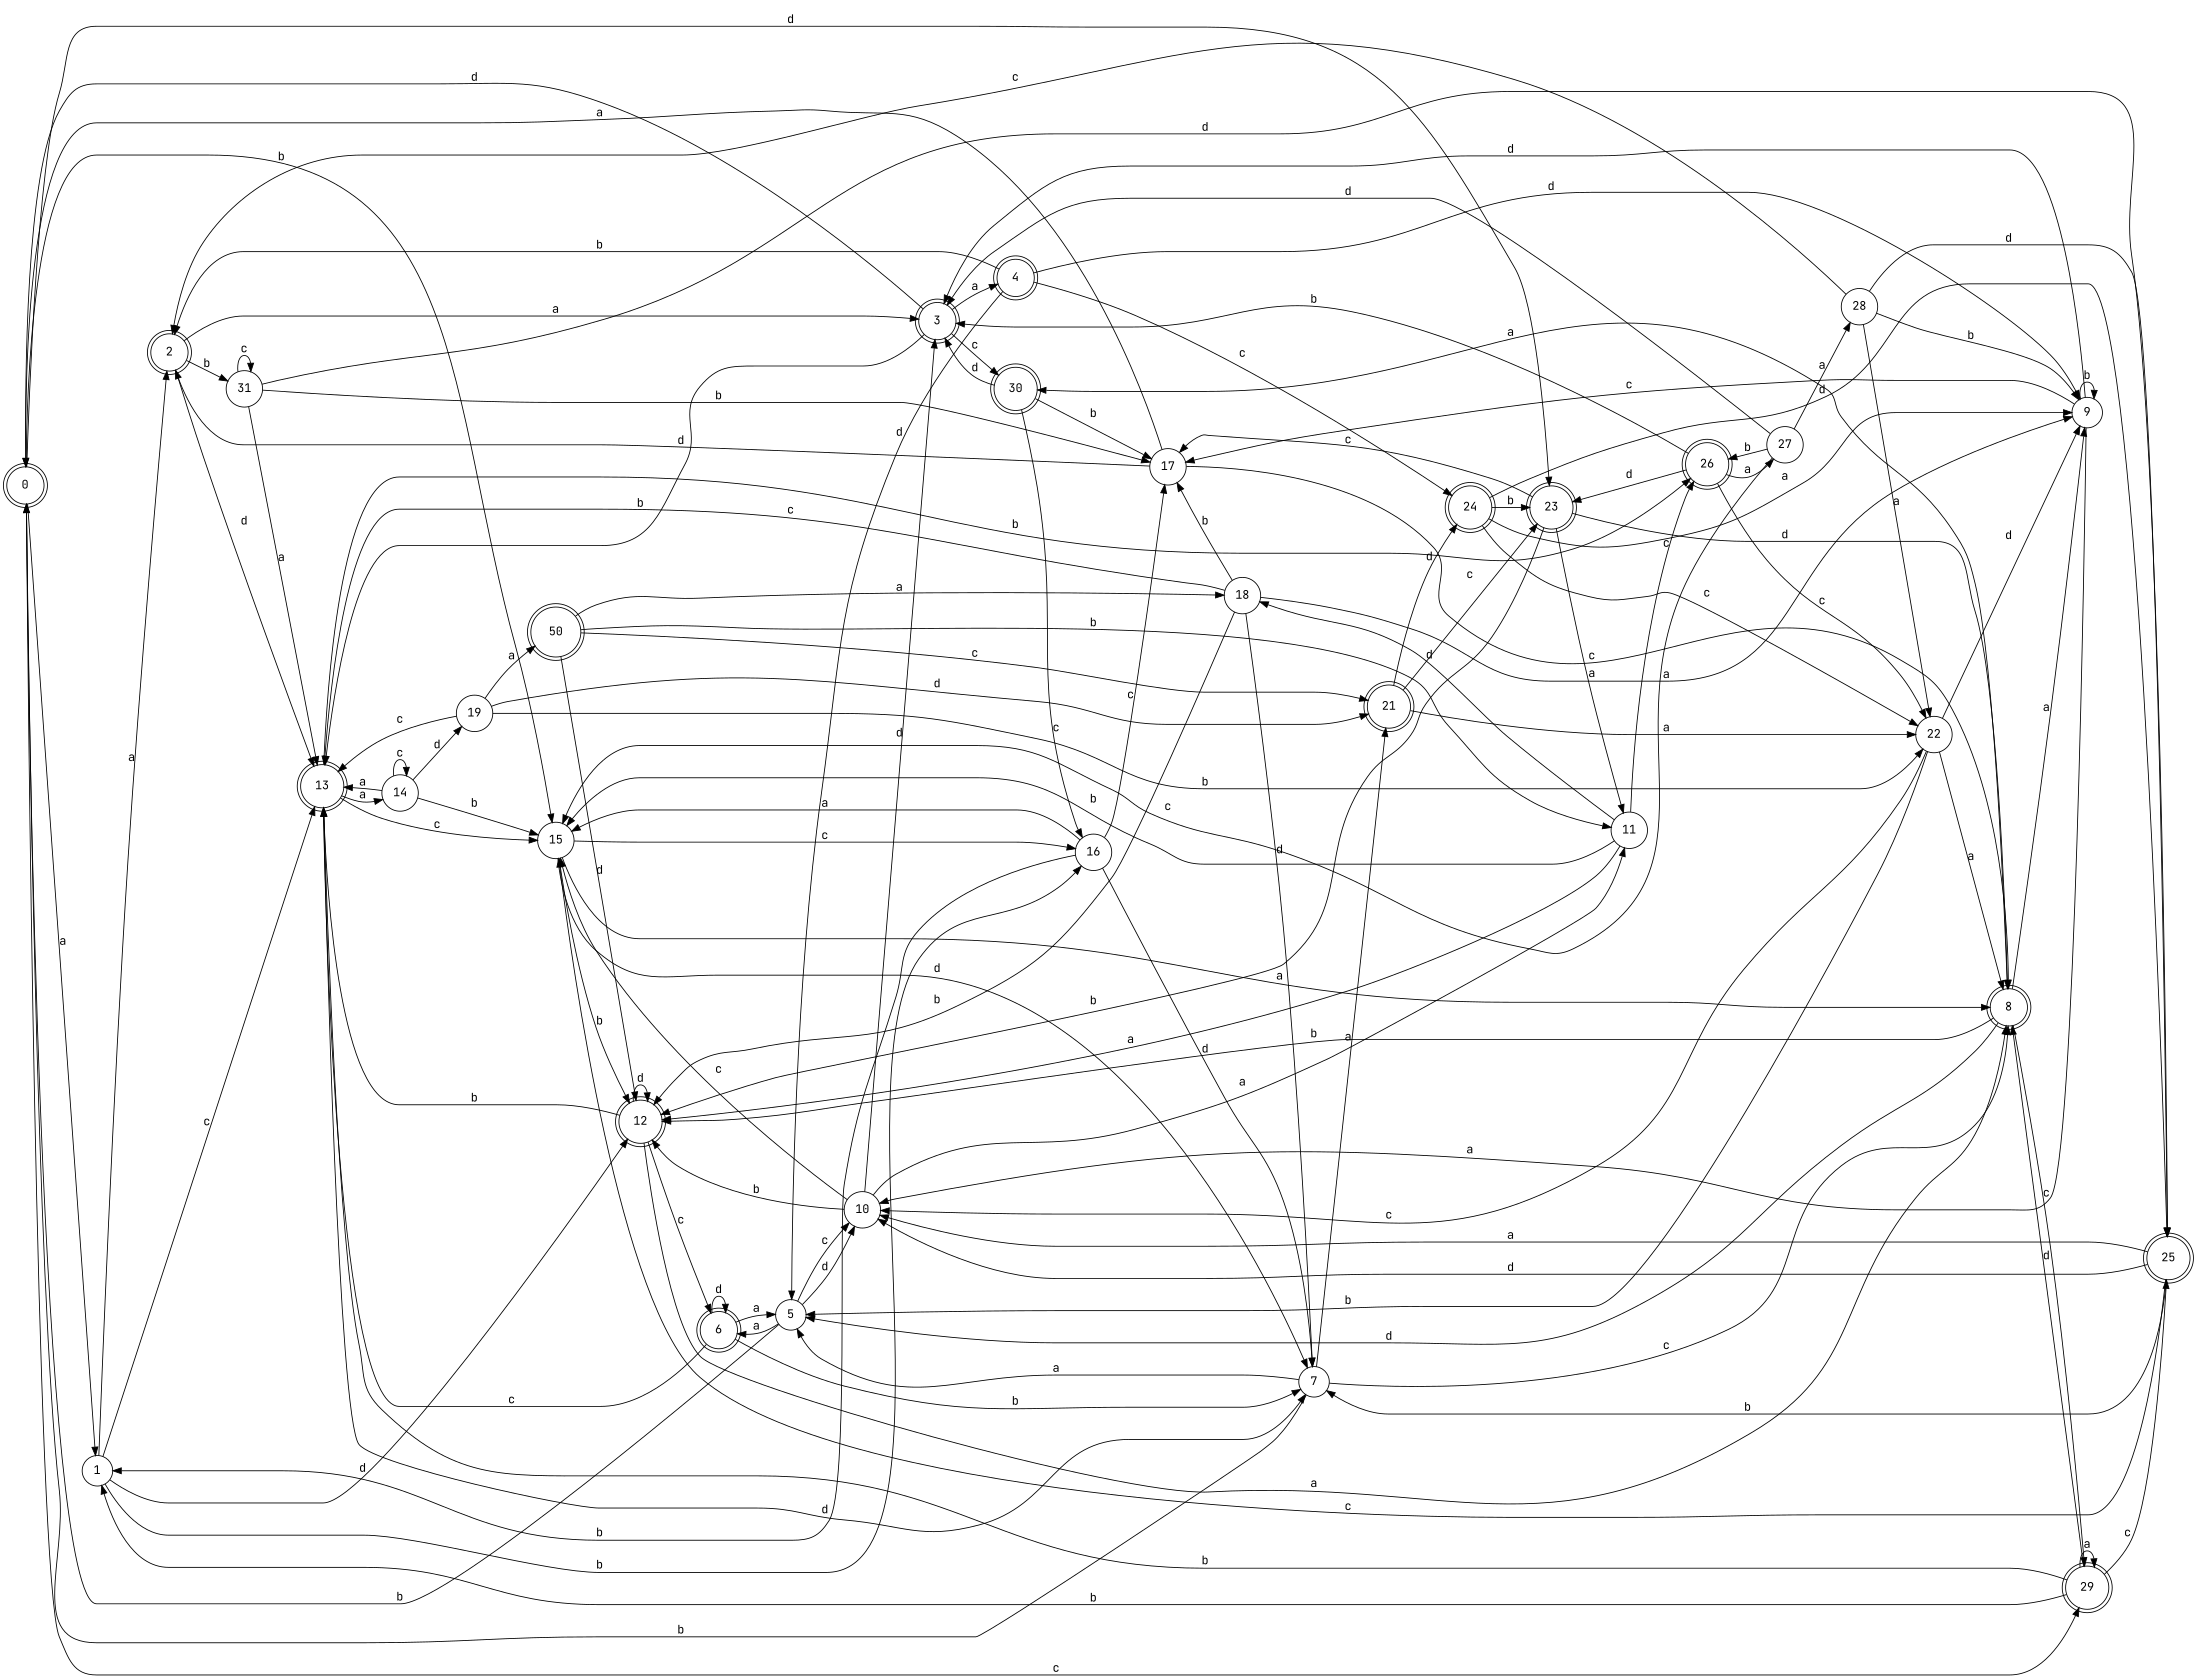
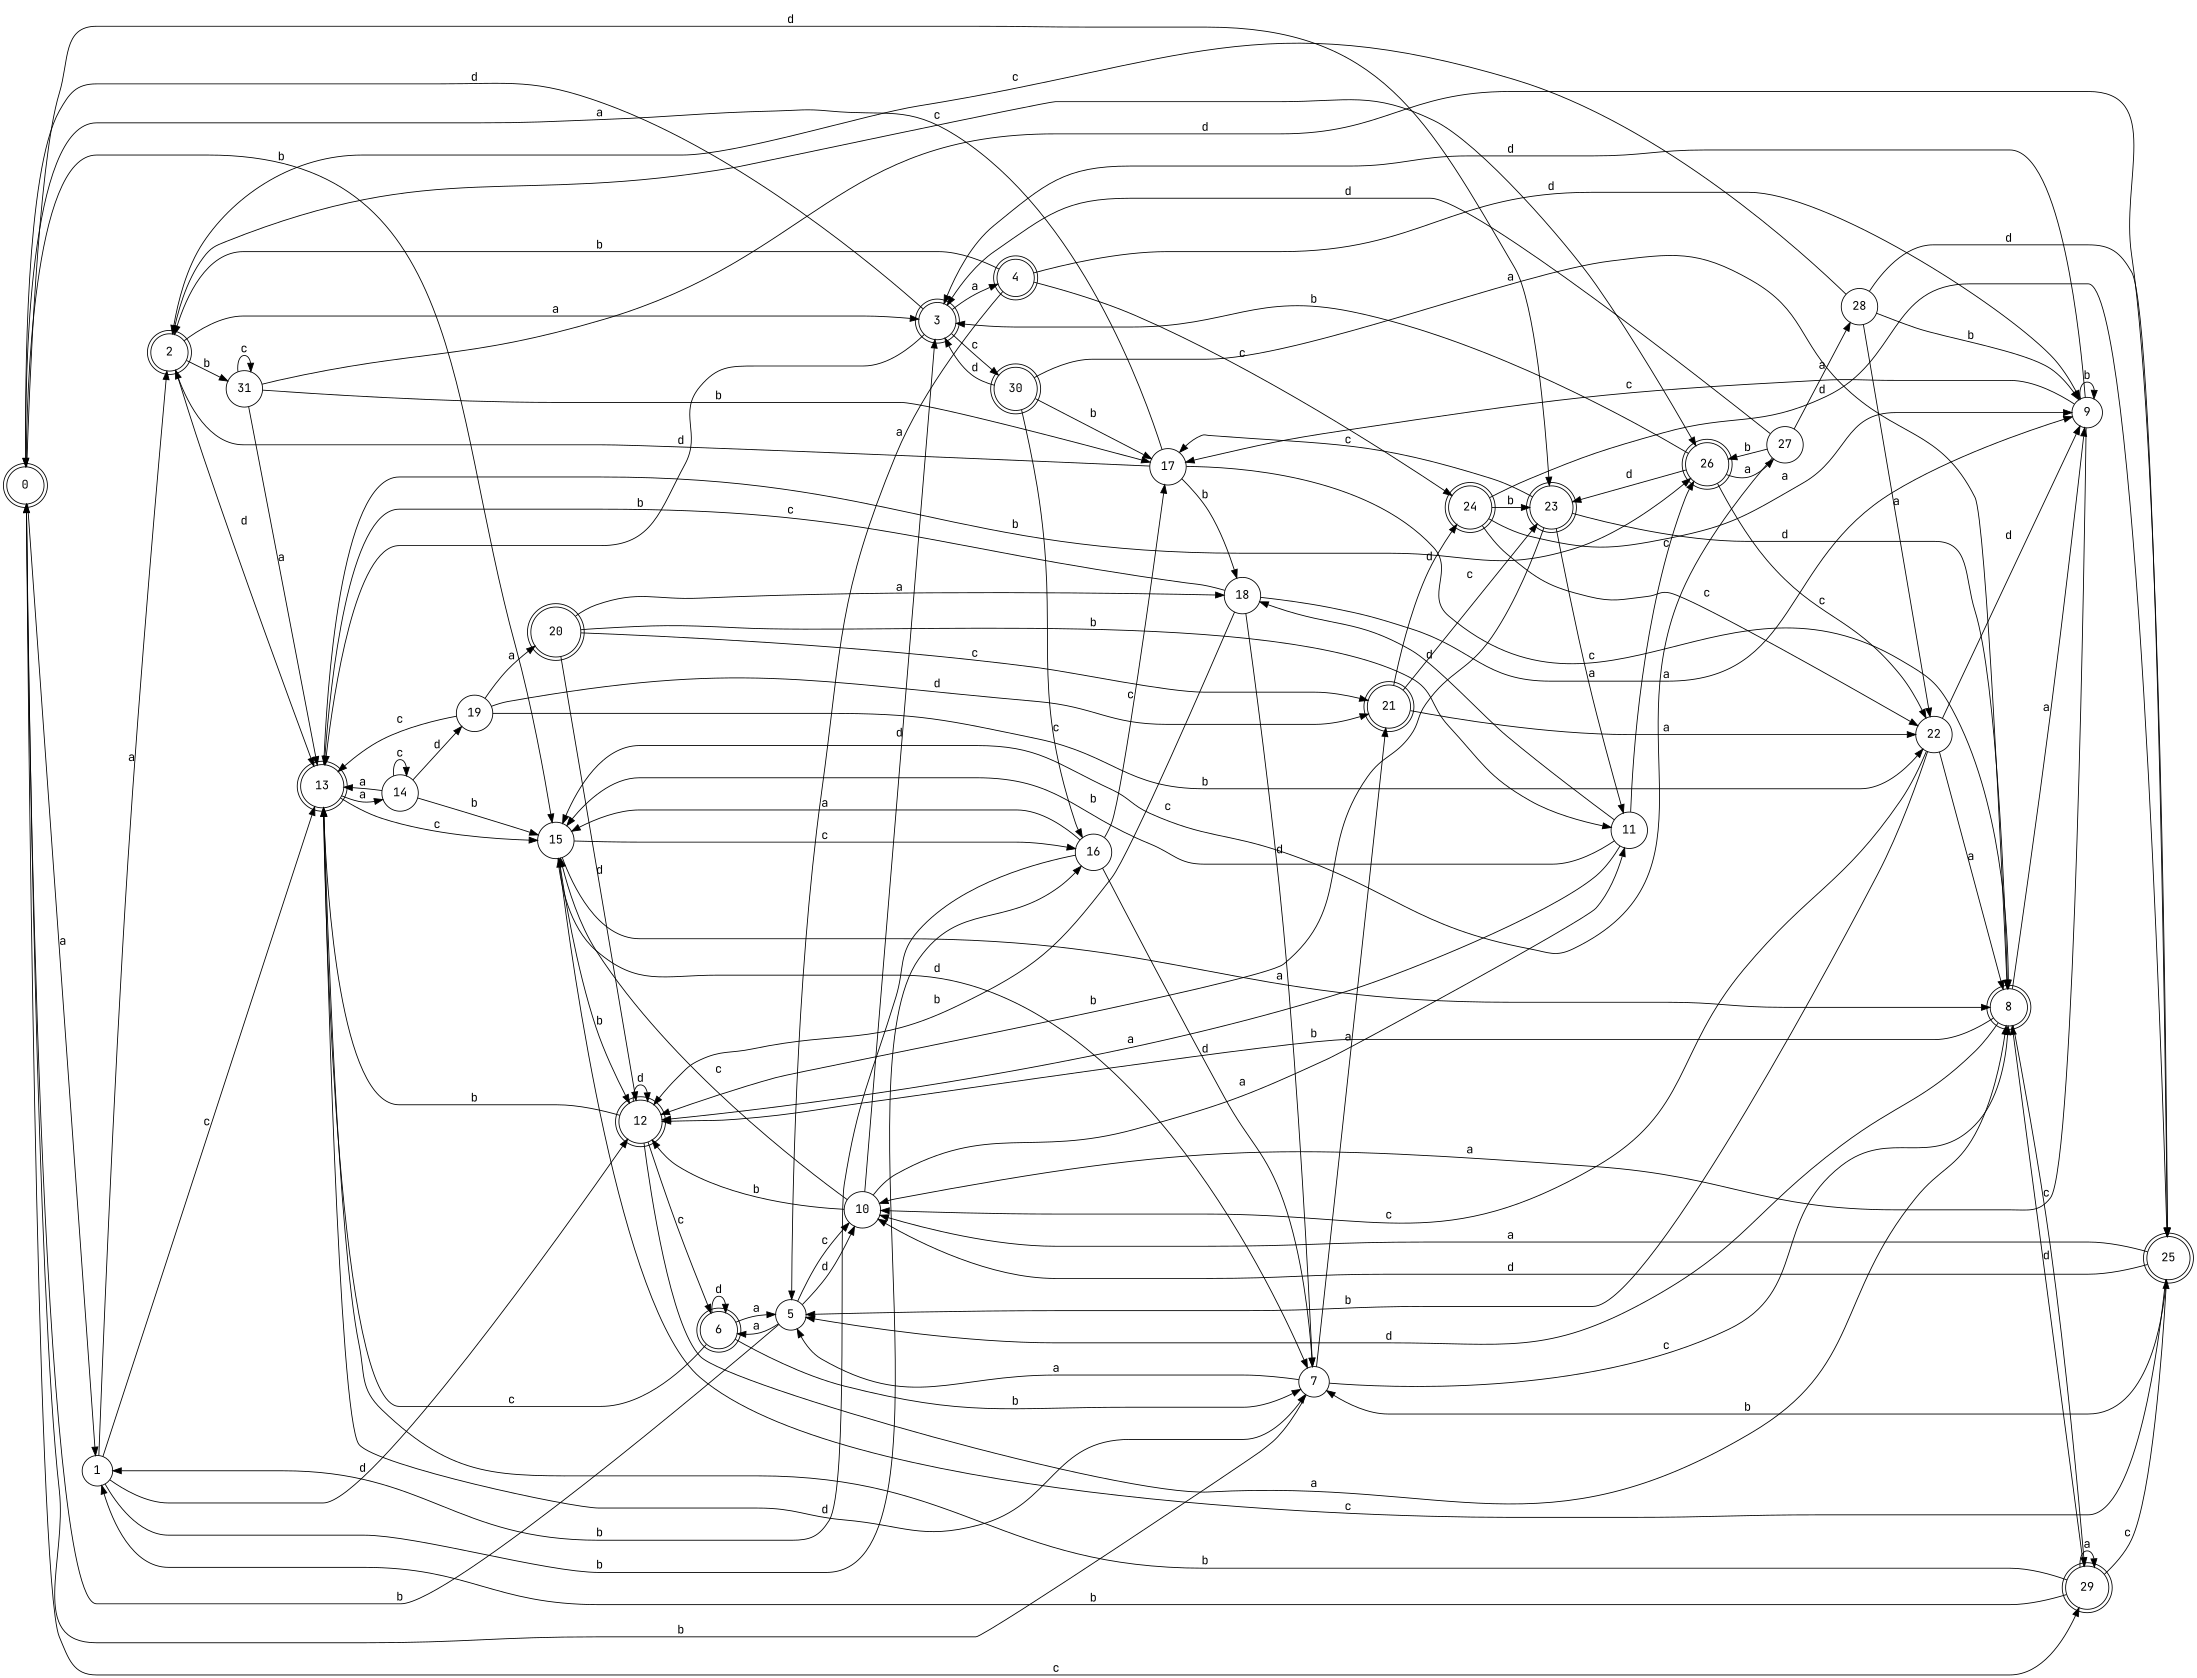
  digraph {
    fontname="JetBrains Mono"
    rankdir=LR
    node [color=black fillcolor=white fontname="JetBrains Mono" shape=doublecircle style="rounded,filled"]
    edge [fontname="JetBrains Mono"]
    n1 [label=0]
    n2 [label=1 shape=circle style=filled]
    n3 [label=15 shape=circle style=filled]
    n4 [label=23]
    n5 [label=29]
    n6 [label=2]
    n7 [label=12]
    n8 [label=13]
    n9 [label=16 shape=circle style=filled]
    n10 [label=7 shape=circle style=filled]
    n11 [label=8]
    n12 [label=17 shape=circle style=filled]
    n13 [label=11 shape=circle style=filled]
    n14 [label=25]
    n15 [label=3]
    n16 [label=26]
    n17 [label=31 shape=circle style=filled]
    n18 [label=6]
    n19 [label=14 shape=circle style=filled]
    n20 [label=4]
    n21 [label=30]
    n22 [label=22 shape=circle style=filled]
    n23 [label=27 shape=circle style=filled]
    n24 [label=5 shape=circle style=filled]
    n25 [label=9 shape=circle style=filled]
    n26 [label=24]
    n27 [label=10 shape=circle style=filled]
    n28 [label=21]
    n29 [label=18 shape=circle style=filled]
    n30 [label=19 shape=circle style=filled]
-   n31 [label=50]
+   n31 [label=20]
    n32 [label=28 shape=circle style=filled]
    n1 -> n2 [label=a]
    n1 -> n3 [label=b]
    n1 -> n4 [label=d]
    n1 -> n5 [label=c]
    n2 -> n6 [label=a]
    n2 -> n7 [label=d]
    n2 -> n8 [label=c]
    n2 -> n9 [label=b]
    n3 -> n7 [label=b]
    n3 -> n9 [label=c]
    n3 -> n10 [label=d]
    n3 -> n11 [label=a]
    n4 -> n7 [label=b]
    n4 -> n11 [label=d]
    n4 -> n12 [label=c]
    n4 -> n13 [label=a]
    n5 -> n2 [label=b]
    n5 -> n5 [label=a]
    n5 -> n8 [label=b]
    n5 -> n11 [label=d]
    n5 -> n14 [label=c]
    n6 -> n8 [label=d]
    n6 -> n15 [label=a]
+   n6 -> n16 [label=c]
    n6 -> n17 [label=b]
    n7 -> n7 [label=d]
    n7 -> n8 [label=b]
    n7 -> n11 [label=a]
    n7 -> n18 [label=c]
    n8 -> n3 [label=c]
    n8 -> n10 [label=d]
    n8 -> n16 [label=b]
    n8 -> n19 [label=a]
    n9 -> n2 [label=b]
    n9 -> n3 [label=a]
    n9 -> n10 [label=d]
    n9 -> n12 [label=c]
    n10 -> n1 [label=b]
    n10 -> n11 [label=c]
    n10 -> n24 [label=a]
    n10 -> n28 [label=a]
    n11 -> n5 [label=c]
    n11 -> n7 [label=b]
    n11 -> n24 [label=d]
    n11 -> n25 [label=a]
    n12 -> n1 [label=a]
    n12 -> n6 [label=d]
    n12 -> n11 [label=c]
-   n29 -> n12 [label=b]
+   n12 -> n29 [label=b]
    n13 -> n3 [label=b]
    n13 -> n7 [label=a]
    n13 -> n16 [label=c]
    n13 -> n29 [label=d]
    n14 -> n3 [label=c]
    n14 -> n10 [label=b]
    n14 -> n27 [label=a]
    n14 -> n27 [label=d]
    n15 -> n1 [label=d]
    n15 -> n8 [label=b]
    n15 -> n20 [label=a]
    n15 -> n21 [label=c]
    n16 -> n4 [label=d]
    n16 -> n15 [label=b]
    n16 -> n22 [label=c]
    n16 -> n23 [label=a]
    n17 -> n8 [label=a]
    n17 -> n12 [label=b]
    n17 -> n14 [label=d]
    n17 -> n17 [label=c]
    n18 -> n8 [label=c]
    n18 -> n10 [label=b]
    n18 -> n18 [label=d]
    n18 -> n24 [label=a]
    n19 -> n3 [label=b]
    n19 -> n8 [label=a]
    n19 -> n19 [label=c]
    n19 -> n30 [label=d]
    n20 -> n6 [label=b]
-   n20 -> n24 [label=d]
+   n20 -> n24 [label=a]
    n20 -> n25 [label=d]
    n20 -> n26 [label=c]
    n21 -> n9 [label=c]
-   n11 -> n21 [label=a]
+   n21 -> n11 [label=a]
    n21 -> n12 [label=b]
    n21 -> n15 [label=d]
    n22 -> n11 [label=a]
    n22 -> n24 [label=b]
    n22 -> n25 [label=d]
    n22 -> n27 [label=c]
    n23 -> n3 [label=c]
    n23 -> n15 [label=d]
    n23 -> n16 [label=b]
    n23 -> n32 [label=a]
    n24 -> n1 [label=b]
    n24 -> n18 [label=a]
    n24 -> n27 [label=c]
    n24 -> n27 [label=d]
    n25 -> n12 [label=c]
    n25 -> n15 [label=d]
    n25 -> n25 [label=b]
    n25 -> n27 [label=a]
    n26 -> n4 [label=b]
    n26 -> n14 [label=d]
    n26 -> n22 [label=c]
    n26 -> n25 [label=a]
    n27 -> n3 [label=c]
    n27 -> n7 [label=b]
    n27 -> n13 [label=a]
    n27 -> n15 [label=d]
    n28 -> n4 [label=c]
    n28 -> n22 [label=a]
    n28 -> n26 [label=d]
    n29 -> n7 [label=b]
    n29 -> n8 [label=c]
    n29 -> n10 [label=d]
    n29 -> n25 [label=a]
    n30 -> n8 [label=c]
    n30 -> n22 [label=b]
    n30 -> n28 [label=d]
    n30 -> n31 [label=a]
    n31 -> n7 [label=d]
    n31 -> n13 [label=b]
    n31 -> n28 [label=c]
    n31 -> n29 [label=a]
    n32 -> n6 [label=c]
    n32 -> n14 [label=d]
    n32 -> n22 [label=a]
    n32 -> n25 [label=b]
  }
